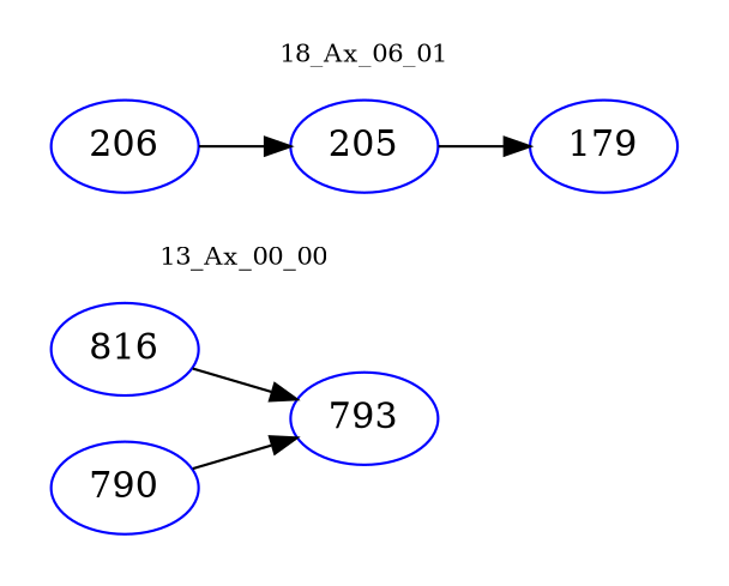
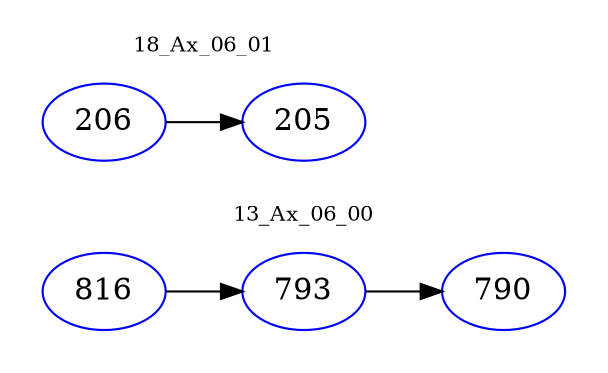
  digraph {
    rankdir=LR
    node [color=blue]
    edge [color=black]
    n1 [label=816]
    n2 [label=793]
    n3 [label=790]
    n4 [label=206]
    n5 [label=205]
-   n6 [label=179]
    subgraph cluster_1 {
      color=white
      fontsize=10
-     label="13_Ax_00_00"
+     label="13_Ax_06_00"
      n1
      n2
      n3
    }
    subgraph cluster_2 {
      color=white
      fontsize=10
      label="18_Ax_06_01"
      n4
      n5
-     n6
    }
    n1 -> n2
-   n3 -> n2
+   n2 -> n3
    n4 -> n5
-   n5 -> n6
  }
